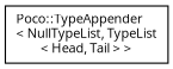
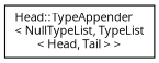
  digraph {
    rankdir=LR
    fontname="Open Sans"
-   n1 [color=black fillcolor=white fontname="Open Sans" fontsize=10 height=0.2 label="Poco::TypeAppender\l\< NullTypeList, TypeList\l\< Head, Tail \> \>" shape=record style=filled width=0.4]
+   n1 [color=black fillcolor=white fontname="Open Sans" fontsize=10 height=0.2 label="Head::TypeAppender\l\< NullTypeList, TypeList\l\< Head, Tail \> \>" shape=record style=filled width=0.4]
  }
